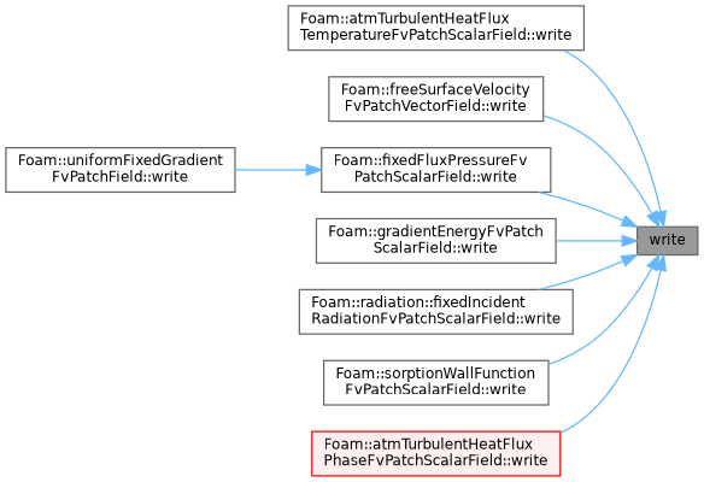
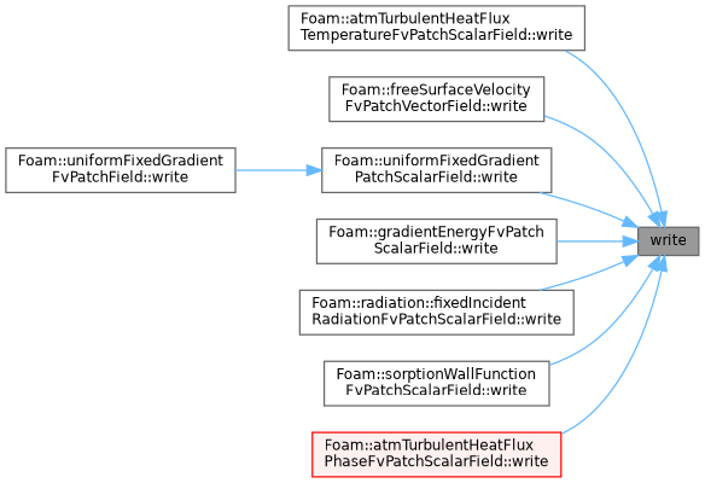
  digraph {
    rankdir=RL
    node [color=grey40 fillcolor=white fontname=Helvetica fontsize=10 shape=box style=filled]
    edge [color=steelblue1 dir=back fontname=Helvetica fontsize=10 labelfontname=Helvetica labelfontsize=10 style=solid]
    n1 [color=gray40 fillcolor=grey60 fontcolor=black height=0.2 label=write width=0.4]
    n2 [height=0.2 label="Foam::atmTurbulentHeatFlux\lTemperatureFvPatchScalarField::write" width=0.4]
    n3 [height=0.2 label="Foam::freeSurfaceVelocity\lFvPatchVectorField::write" width=0.4]
-   n4 [height=0.2 label="Foam::fixedFluxPressureFv\lPatchScalarField::write" width=0.4]
+   n4 [height=0.2 label="Foam::uniformFixedGradient\lPatchScalarField::write" width=0.4]
    n5 [height=0.2 label="Foam::gradientEnergyFvPatch\lScalarField::write" width=0.4]
    n6 [height=0.2 label="Foam::radiation::fixedIncident\lRadiationFvPatchScalarField::write" width=0.4]
    n7 [height=0.2 label="Foam::sorptionWallFunction\lFvPatchScalarField::write" width=0.4]
    n8 [color=red fillcolor="#FFF0F0" height=0.2 label="Foam::atmTurbulentHeatFlux\lPhaseFvPatchScalarField::write" width=0.4]
    n9 [height=0.2 label="Foam::uniformFixedGradient\lFvPatchField::write" width=0.4]
    n1 -> n2
    n1 -> n3
    n1 -> n4
    n1 -> n5
    n1 -> n6
    n1 -> n7
    n1 -> n8
    n4 -> n9
  }
